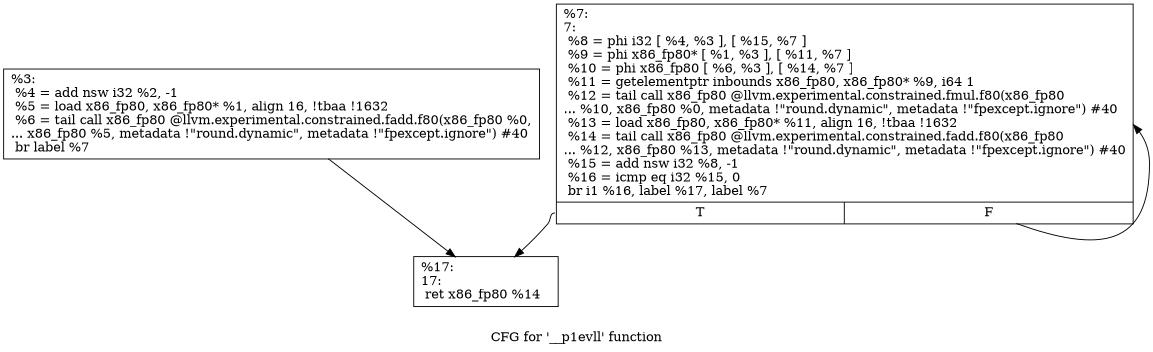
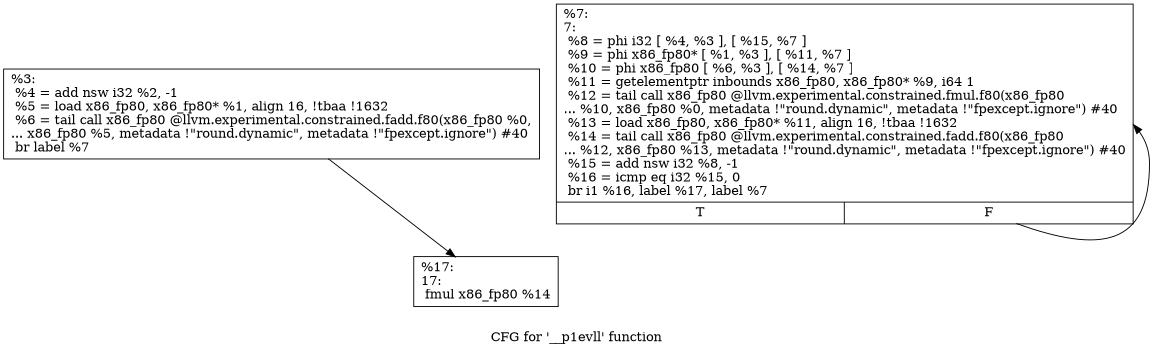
  digraph {
    label="CFG for '__p1evll' function"
    node [shape=record]
    n1 [label="{%3:\l  %4 = add nsw i32 %2, -1\l  %5 = load x86_fp80, x86_fp80* %1, align 16, !tbaa !1632\l  %6 = tail call x86_fp80 @llvm.experimental.constrained.fadd.f80(x86_fp80 %0,\l... x86_fp80 %5, metadata !\"round.dynamic\", metadata !\"fpexcept.ignore\") #40\l  br label %7\l}"]
-   n2 [label="{%17:\l17:                                               \l  ret x86_fp80 %14\l}"]
+   n2 [label="{%17:\l17:                                               \l  fmul x86_fp80 %14\l}"]
    n3 [label="{%7:\l7:                                                \l  %8 = phi i32 [ %4, %3 ], [ %15, %7 ]\l  %9 = phi x86_fp80* [ %1, %3 ], [ %11, %7 ]\l  %10 = phi x86_fp80 [ %6, %3 ], [ %14, %7 ]\l  %11 = getelementptr inbounds x86_fp80, x86_fp80* %9, i64 1\l  %12 = tail call x86_fp80 @llvm.experimental.constrained.fmul.f80(x86_fp80\l... %10, x86_fp80 %0, metadata !\"round.dynamic\", metadata !\"fpexcept.ignore\") #40\l  %13 = load x86_fp80, x86_fp80* %11, align 16, !tbaa !1632\l  %14 = tail call x86_fp80 @llvm.experimental.constrained.fadd.f80(x86_fp80\l... %12, x86_fp80 %13, metadata !\"round.dynamic\", metadata !\"fpexcept.ignore\") #40\l  %15 = add nsw i32 %8, -1\l  %16 = icmp eq i32 %15, 0\l  br i1 %16, label %17, label %7\l|{<s0>T|<s1>F}}"]
    n1 -> n2
-   n3 -> n2 [tailport=s0]
    n3 -> n3 [tailport=s1]
  }
